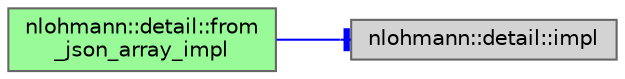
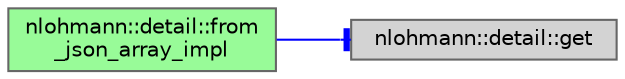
  digraph {
    rankdir=LR
    node [fontname=Helvetica fontsize=10 shape=box style=filled]
    n1 [color=gray40 fillcolor=palegreen fontcolor=black height=0.2 label="nlohmann::detail::from\l_json_array_impl" width=0.4]
-   n2 [color=grey40 fillcolor=lightgrey height=0.2 label="nlohmann::detail::impl" width=0.4]
+   n2 [color=grey40 fillcolor=lightgrey height=0.2 label="nlohmann::detail::get" width=0.4]
    n1 -> n2 [color=blue fontname=Helvetica fontsize=10 labelfontname=Helvetica labelfontsize=10 style=solid arrowhead=tee]
  }
